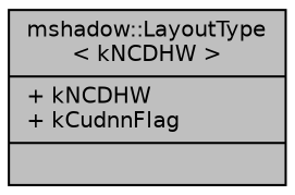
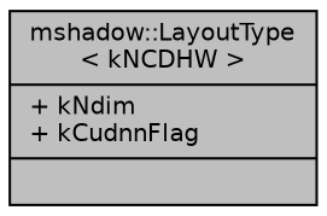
  digraph {
-   n1 [color=black fillcolor=grey75 fontcolor=black fontname=Helvetica fontsize=10 height=0.2 label="{mshadow::LayoutType\l\< kNCDHW \>\n|+ kNCDHW\l+ kCudnnFlag\l|}" shape=record style=filled width=0.4]
+   n1 [color=black fillcolor=grey75 fontcolor=black fontname=Helvetica fontsize=10 height=0.2 label="{mshadow::LayoutType\l\< kNCDHW \>\n|+ kNdim\l+ kCudnnFlag\l|}" shape=record style=filled width=0.4]
  }
